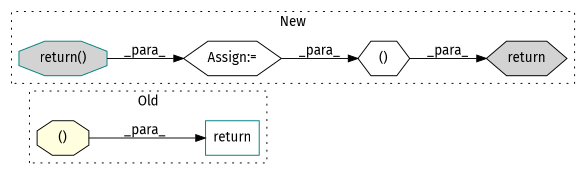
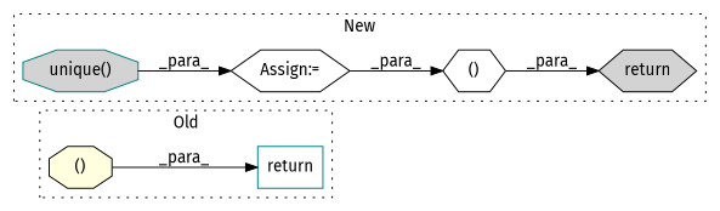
  digraph {
    rankdir=LR
    fontname="Fira Sans"
    node [a=54 l=7 shape=hexagon style=filled fillcolor=white color=black fontname="Fira Sans"]
    edge [fontname="Fira Sans"]
    n1 [l=61 label="()" s=2062 shape=octagon fillcolor=lightyellow]
    n2 [a=93 label=return s=2049 shape=box color=teal]
-   n3 [a=75 l=18 label="return()" s=2083 shape=octagon fillcolor=lightgrey color=teal]
+   n3 [a=75 l=18 label="unique()" s=2083 shape=octagon fillcolor=lightgrey color=teal]
    n4 [a=68 l=3 label="Assign:=" s=2075]
    n5 [l=70 label="()" s=2121]
    n6 [a=93 label=return s=2108 fillcolor=lightgrey]
    subgraph cluster_1 {
      label=Old
      style=dotted
      n1
      n2
    }
    subgraph cluster_2 {
      label=New
      style=dotted
      n3
      n4
      n5
      n6
    }
    n1 -> n2 [label=_para_]
    n3 -> n4 [label=_para_]
    n4 -> n5 [label=_para_]
    n5 -> n6 [label=_para_]
  }
